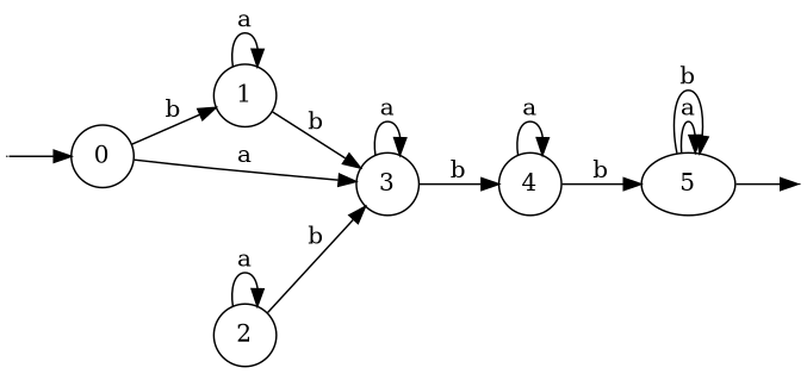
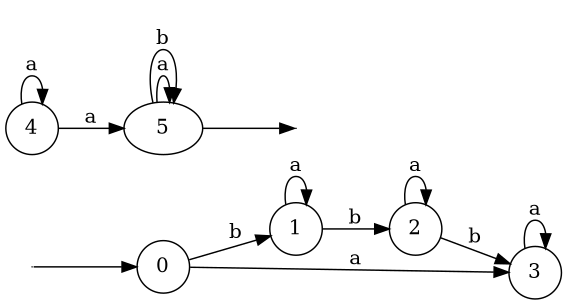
  digraph {
    rankdir=LR
    vcsn_context="lal(abcde), b"
    node [shape=circle]
    I0 [shape=point width=0]
    F5 [shape=point width=0]
    0
    1
    2
    3
    4
    5 [shape=""]
    subgraph sub_1 {
      I0
      F5
    }
    subgraph sub_2 {
      0
      1
      2
      3
      4
    }
    I0 -> 0
    0 -> 1 [label=b]
    0 -> 3 [label=a]
    1 -> 1 [label=a]
-   1 -> 3 [label=b]
+   1 -> 2 [label=b]
    2 -> 2 [label=a]
    2 -> 3 [label=b]
    3 -> 3 [label=a]
-   3 -> 4 [label=b]
    4 -> 4 [label=a]
-   4 -> 5 [label=b]
+   4 -> 5 [label=a]
    5 -> F5
    5 -> 5 [label=a]
    5 -> 5 [label=b]
  }
